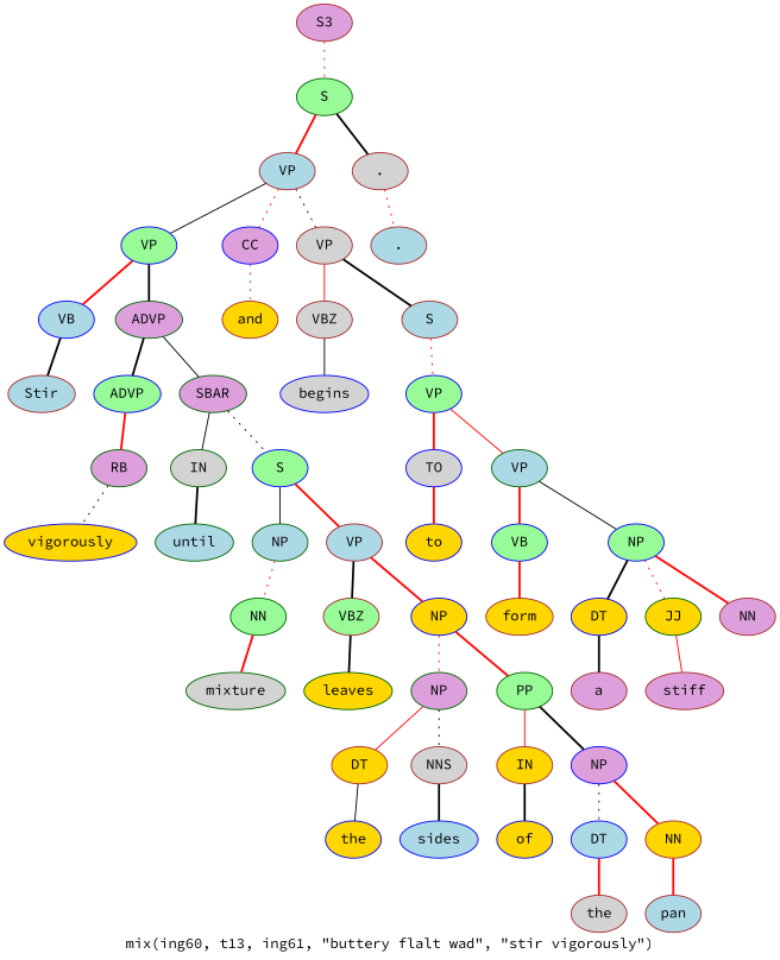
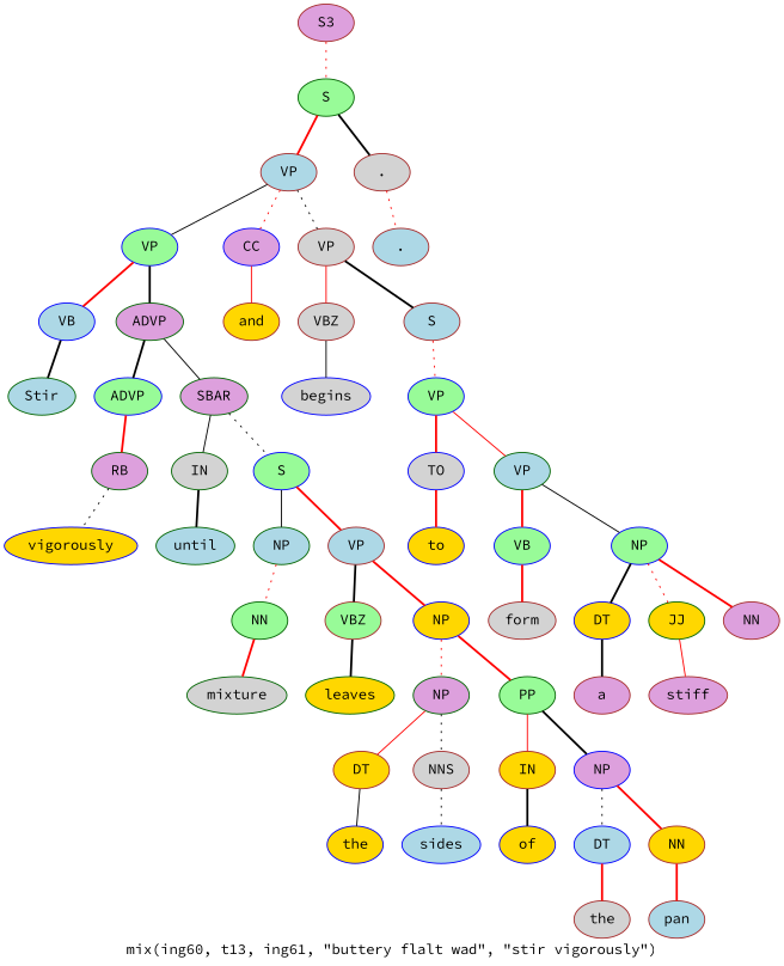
  graph {
    fontname="Source Code Pro"
    label="mix(ing60, t13, ing61, \"buttery flalt wad\", \"stir vigorously\")"
    node [color=brown fillcolor=lightblue fontname="Source Code Pro" style=filled]
    edge [color=red fontname="Source Code Pro" style=bold]
    n1 [fillcolor=plum label=S3]
    n2 [color=darkgreen fillcolor=palegreen label=S]
    n3 [label=VP]
    n4 [fillcolor=lightgrey label="."]
    n5 [color=blue fillcolor=palegreen label=VP]
    n6 [color=blue fillcolor=plum label=CC]
    n7 [fillcolor=lightgrey label=VP]
    n8 [label="."]
    n9 [color=blue label=VB]
    n10 [color=darkgreen fillcolor=plum label=ADVP]
    n11 [fillcolor=gold label=and]
    n12 [fillcolor=lightgrey label=VBZ]
    n13 [label=S]
-   n14 [label=Stir]
+   n14 [color=darkgreen label=Stir]
    n15 [color=blue fillcolor=palegreen label=ADVP]
    n16 [color=darkgreen fillcolor=plum label=SBAR]
    n17 [color=darkgreen fillcolor=plum label=RB]
    n18 [color=darkgreen fillcolor=lightgrey label=IN]
    n19 [color=blue fillcolor=palegreen label=S]
    n20 [color=blue fillcolor=gold label=vigorously]
    n21 [color=darkgreen label=until]
    n22 [color=darkgreen label=NP]
    n23 [label=VP]
    n24 [color=darkgreen fillcolor=palegreen label=NN]
    n25 [fillcolor=palegreen label=VBZ]
    n26 [color=blue fillcolor=gold label=NP]
    n27 [color=darkgreen fillcolor=lightgrey label=mixture]
    n28 [color=darkgreen fillcolor=gold label=leaves]
    n29 [color=darkgreen fillcolor=plum label=NP]
    n30 [color=darkgreen fillcolor=palegreen label=PP]
    n31 [fillcolor=gold label=DT]
    n32 [fillcolor=lightgrey label=NNS]
    n33 [fillcolor=gold label=IN]
    n34 [color=blue fillcolor=plum label=NP]
    n35 [color=blue fillcolor=gold label=the]
    n36 [color=blue label=sides]
    n37 [color=blue fillcolor=gold label=of]
    n38 [color=blue label=DT]
    n39 [fillcolor=gold label=NN]
    n40 [fillcolor=lightgrey label=the]
    n41 [label=pan]
    n42 [color=blue fillcolor=lightgrey label=begins]
    n43 [color=blue fillcolor=palegreen label=VP]
    n44 [color=blue fillcolor=lightgrey label=TO]
    n45 [color=darkgreen label=VP]
    n46 [color=blue fillcolor=gold label=to]
    n47 [color=blue fillcolor=palegreen label=VB]
    n48 [color=blue fillcolor=palegreen label=NP]
-   n49 [fillcolor=gold label=form]
+   n49 [fillcolor=lightgrey label=form]
    n50 [color=blue fillcolor=gold label=DT]
    n51 [color=darkgreen fillcolor=gold label=JJ]
    n52 [fillcolor=plum label=NN]
    n53 [fillcolor=plum label=a]
    n54 [fillcolor=plum label=stiff]
    n1 -- n2 [style=dotted]
    n2 -- n3
    n2 -- n4 [color=black]
    n3 -- n5 [color=black style=solid]
    n3 -- n6 [style=dotted]
    n3 -- n7 [color=black style=dotted]
    n4 -- n8 [style=dotted]
    n5 -- n9
    n5 -- n10 [color=black]
-   n6 -- n11 [style=dotted]
+   n6 -- n11 [style=solid]
    n7 -- n12 [style=solid]
    n7 -- n13 [color=black]
    n9 -- n14 [color=black]
    n10 -- n15 [color=black]
    n10 -- n16 [color=black style=solid]
    n12 -- n42 [color=black style=solid]
    n13 -- n43 [style=dotted]
    n15 -- n17
    n16 -- n18 [color=black style=solid]
    n16 -- n19 [color=black style=dotted]
    n17 -- n20 [color=black style=dotted]
    n18 -- n21 [color=black]
    n19 -- n22 [color=black style=solid]
    n19 -- n23
    n22 -- n24 [style=dotted]
    n23 -- n25 [color=black]
    n23 -- n26
    n24 -- n27
    n25 -- n28 [color=black]
    n26 -- n29 [style=dotted]
    n26 -- n30
    n29 -- n31 [style=solid]
    n29 -- n32 [color=black style=dotted]
    n30 -- n33 [style=solid]
    n30 -- n34 [color=black]
    n31 -- n35 [color=black style=solid]
-   n32 -- n36 [color=black]
+   n32 -- n36 [color=black style=dotted]
    n33 -- n37 [color=black]
    n34 -- n38 [color=black style=dotted]
    n34 -- n39
    n38 -- n40
    n39 -- n41
    n43 -- n44
    n43 -- n45 [style=solid]
    n44 -- n46
    n45 -- n47
    n45 -- n48 [color=black style=solid]
    n47 -- n49
    n48 -- n50 [color=black]
    n48 -- n51 [style=dotted]
    n48 -- n52
    n50 -- n53 [color=black]
    n51 -- n54 [style=solid]
  }
